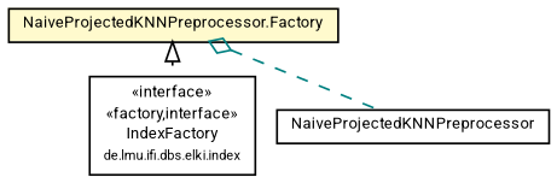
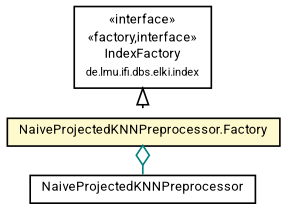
  digraph {
    nodesep=0.15
    rankdir=TB
    ranksep=0.25
    node [fontcolor=black fontname=Roboto fontsize=8 margin=0 shape=plaintext]
    edge [dir=back fontname=Roboto fontsize=7 labelfontname=Roboto labelfontsize=7]
    n1 [height=0 label=<<table title="de.lmu.ifi.dbs.elki.index.IndexFactory" border="0" cellborder="1" cellspacing="0" cellpadding="2" href="../../IndexFactory.html" target="_parent"> 		<tr><td><table border="0" cellspacing="0" cellpadding="1"> 		<tr><td align="center" balign="center"> &#171;interface&#187; </td></tr> 		<tr><td align="center" balign="center"> &#171;factory,interface&#187; </td></tr> 		<tr><td align="center" balign="center"> <font face="Roboto">IndexFactory</font> </td></tr> 		<tr><td align="center" balign="center"> <font face="Roboto" point-size="7.0">de.lmu.ifi.dbs.elki.index</font> </td></tr> 		</table></td></tr> 		</table>> width=0]
    n2 [height=0 label=<<table title="de.lmu.ifi.dbs.elki.index.preprocessed.knn.NaiveProjectedKNNPreprocessor.Factory" border="0" cellborder="1" cellspacing="0" cellpadding="2" bgcolor="lemonChiffon" href="NaiveProjectedKNNPreprocessor.Factory.html" target="_parent"> 		<tr><td><table border="0" cellspacing="0" cellpadding="1"> 		<tr><td align="center" balign="center"> <font face="Roboto">NaiveProjectedKNNPreprocessor.Factory</font> </td></tr> 		</table></td></tr> 		</table>> width=0]
    n3 [height=0 label=<<table title="de.lmu.ifi.dbs.elki.index.preprocessed.knn.NaiveProjectedKNNPreprocessor" border="0" cellborder="1" cellspacing="0" cellpadding="2" href="NaiveProjectedKNNPreprocessor.html" target="_parent"> 		<tr><td><table border="0" cellspacing="0" cellpadding="1"> 		<tr><td align="center" balign="center"> <font face="Roboto">NaiveProjectedKNNPreprocessor</font> </td></tr> 		</table></td></tr> 		</table>> width=0]
-   n2 -> n1 [arrowtail=empty color=black style=dotted weight=9]
+   n1 -> n2 [arrowtail=empty color=black style=dotted weight=9]
    n2 -> n3 [arrowhead=none arrowtail=ediamond color=teal style=dashed weight=4]
  }
